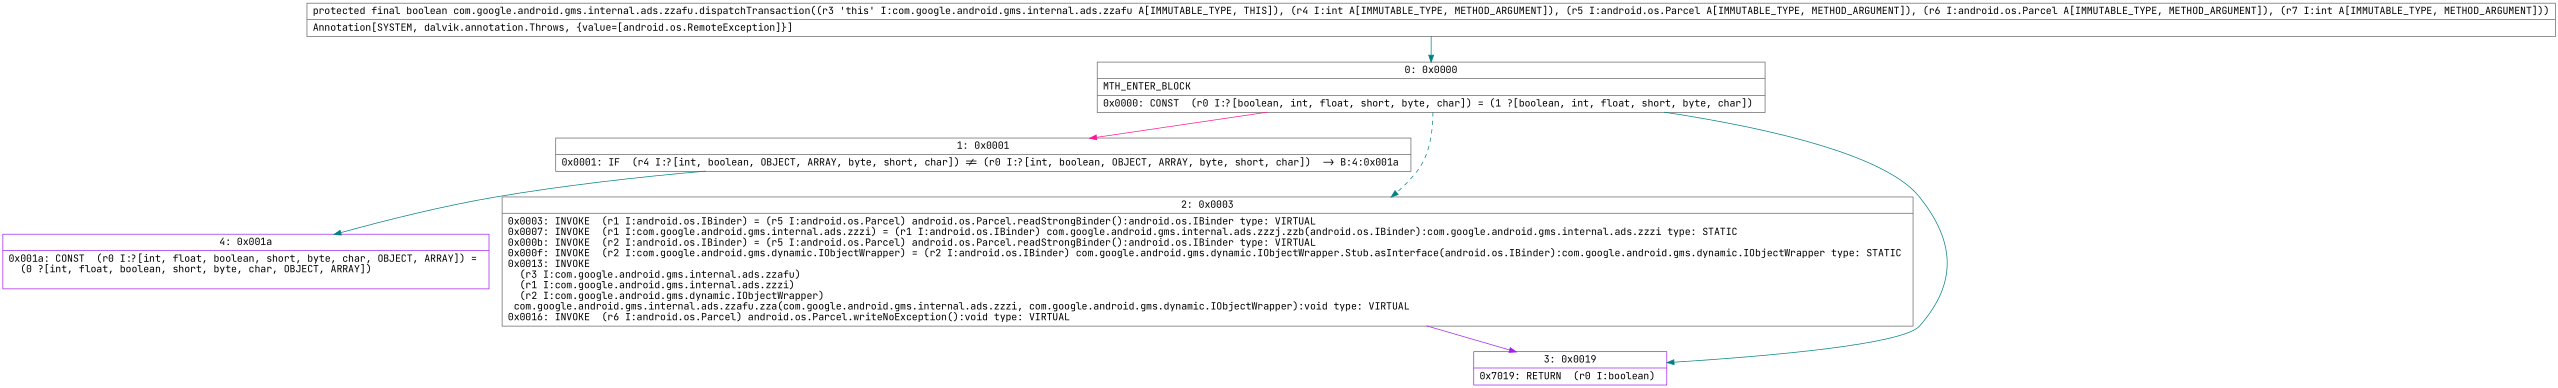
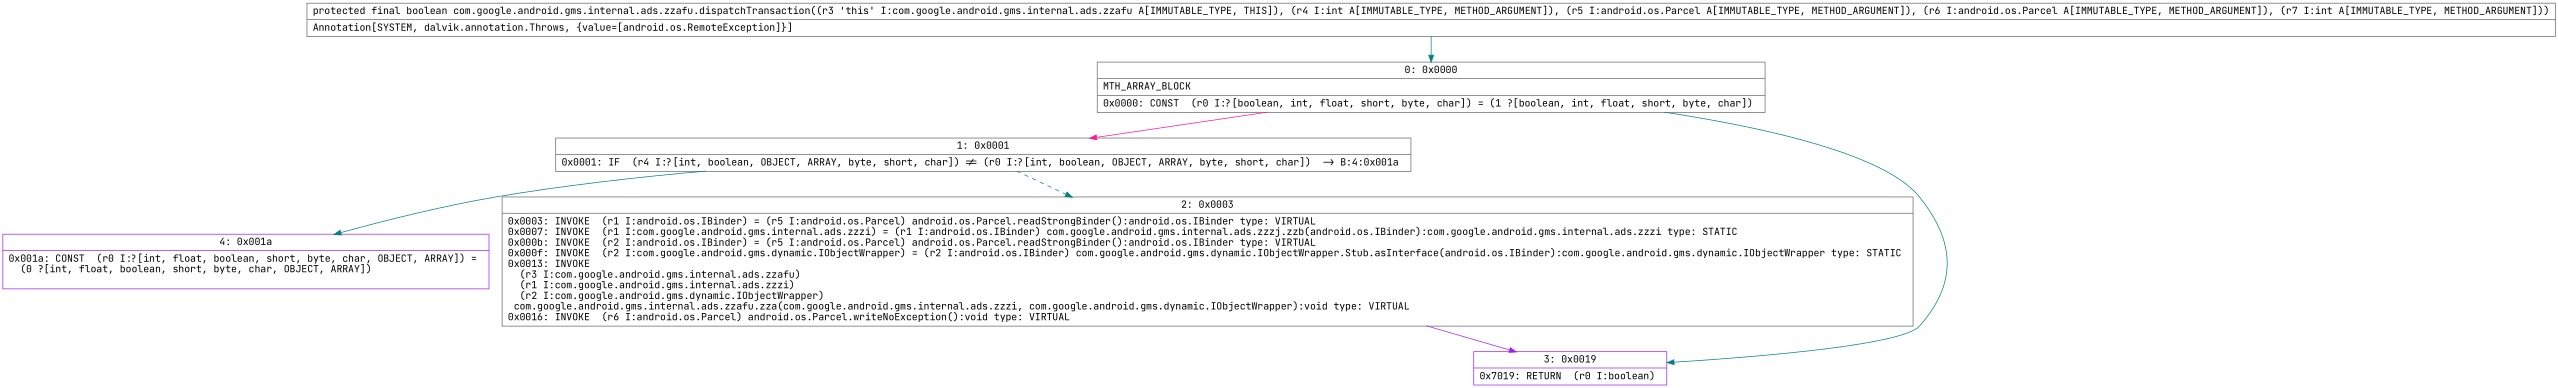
  digraph {
    fontname="JetBrains Mono"
    node [color=gray40 fontname="JetBrains Mono" shape=record]
    edge [color=teal fontname="JetBrains Mono"]
-   n1 [label="{0\:\ 0x0000|MTH_ENTER_BLOCK\l|0x0000: CONST  (r0 I:?[boolean, int, float, short, byte, char]) = (1 ?[boolean, int, float, short, byte, char]) \l}"]
+   n1 [label="{0\:\ 0x0000|MTH_ARRAY_BLOCK\l|0x0000: CONST  (r0 I:?[boolean, int, float, short, byte, char]) = (1 ?[boolean, int, float, short, byte, char]) \l}"]
    n2 [label="{1\:\ 0x0001|0x0001: IF  (r4 I:?[int, boolean, OBJECT, ARRAY, byte, short, char]) != (r0 I:?[int, boolean, OBJECT, ARRAY, byte, short, char])  \-\> B:4:0x001a \l}"]
    n3 [color=purple label="{3\:\ 0x0019|0x7019: RETURN  (r0 I:boolean) \l}"]
    n4 [label="{2\:\ 0x0003|0x0003: INVOKE  (r1 I:android.os.IBinder) = (r5 I:android.os.Parcel) android.os.Parcel.readStrongBinder():android.os.IBinder type: VIRTUAL \l0x0007: INVOKE  (r1 I:com.google.android.gms.internal.ads.zzzi) = (r1 I:android.os.IBinder) com.google.android.gms.internal.ads.zzzj.zzb(android.os.IBinder):com.google.android.gms.internal.ads.zzzi type: STATIC \l0x000b: INVOKE  (r2 I:android.os.IBinder) = (r5 I:android.os.Parcel) android.os.Parcel.readStrongBinder():android.os.IBinder type: VIRTUAL \l0x000f: INVOKE  (r2 I:com.google.android.gms.dynamic.IObjectWrapper) = (r2 I:android.os.IBinder) com.google.android.gms.dynamic.IObjectWrapper.Stub.asInterface(android.os.IBinder):com.google.android.gms.dynamic.IObjectWrapper type: STATIC \l0x0013: INVOKE  \l  (r3 I:com.google.android.gms.internal.ads.zzafu)\l  (r1 I:com.google.android.gms.internal.ads.zzzi)\l  (r2 I:com.google.android.gms.dynamic.IObjectWrapper)\l com.google.android.gms.internal.ads.zzafu.zza(com.google.android.gms.internal.ads.zzzi, com.google.android.gms.dynamic.IObjectWrapper):void type: VIRTUAL \l0x0016: INVOKE  (r6 I:android.os.Parcel) android.os.Parcel.writeNoException():void type: VIRTUAL \l}"]
    n5 [color=purple label="{4\:\ 0x001a|0x001a: CONST  (r0 I:?[int, float, boolean, short, byte, char, OBJECT, ARRAY]) = \l  (0 ?[int, float, boolean, short, byte, char, OBJECT, ARRAY])\l \l}"]
    n6 [label="{protected final boolean com.google.android.gms.internal.ads.zzafu.dispatchTransaction((r3 'this' I:com.google.android.gms.internal.ads.zzafu A[IMMUTABLE_TYPE, THIS]), (r4 I:int A[IMMUTABLE_TYPE, METHOD_ARGUMENT]), (r5 I:android.os.Parcel A[IMMUTABLE_TYPE, METHOD_ARGUMENT]), (r6 I:android.os.Parcel A[IMMUTABLE_TYPE, METHOD_ARGUMENT]), (r7 I:int A[IMMUTABLE_TYPE, METHOD_ARGUMENT]))  | Annotation[SYSTEM, dalvik.annotation.Throws, \{value=[android.os.RemoteException]\}]\l}"]
    n1 -> n2 [color=deeppink]
    n1 -> n3
-   n1 -> n4 [style=dashed]
+   n2 -> n4 [style=dashed]
    n2 -> n5
    n4 -> n3 [color=purple]
    n6 -> n1
  }
